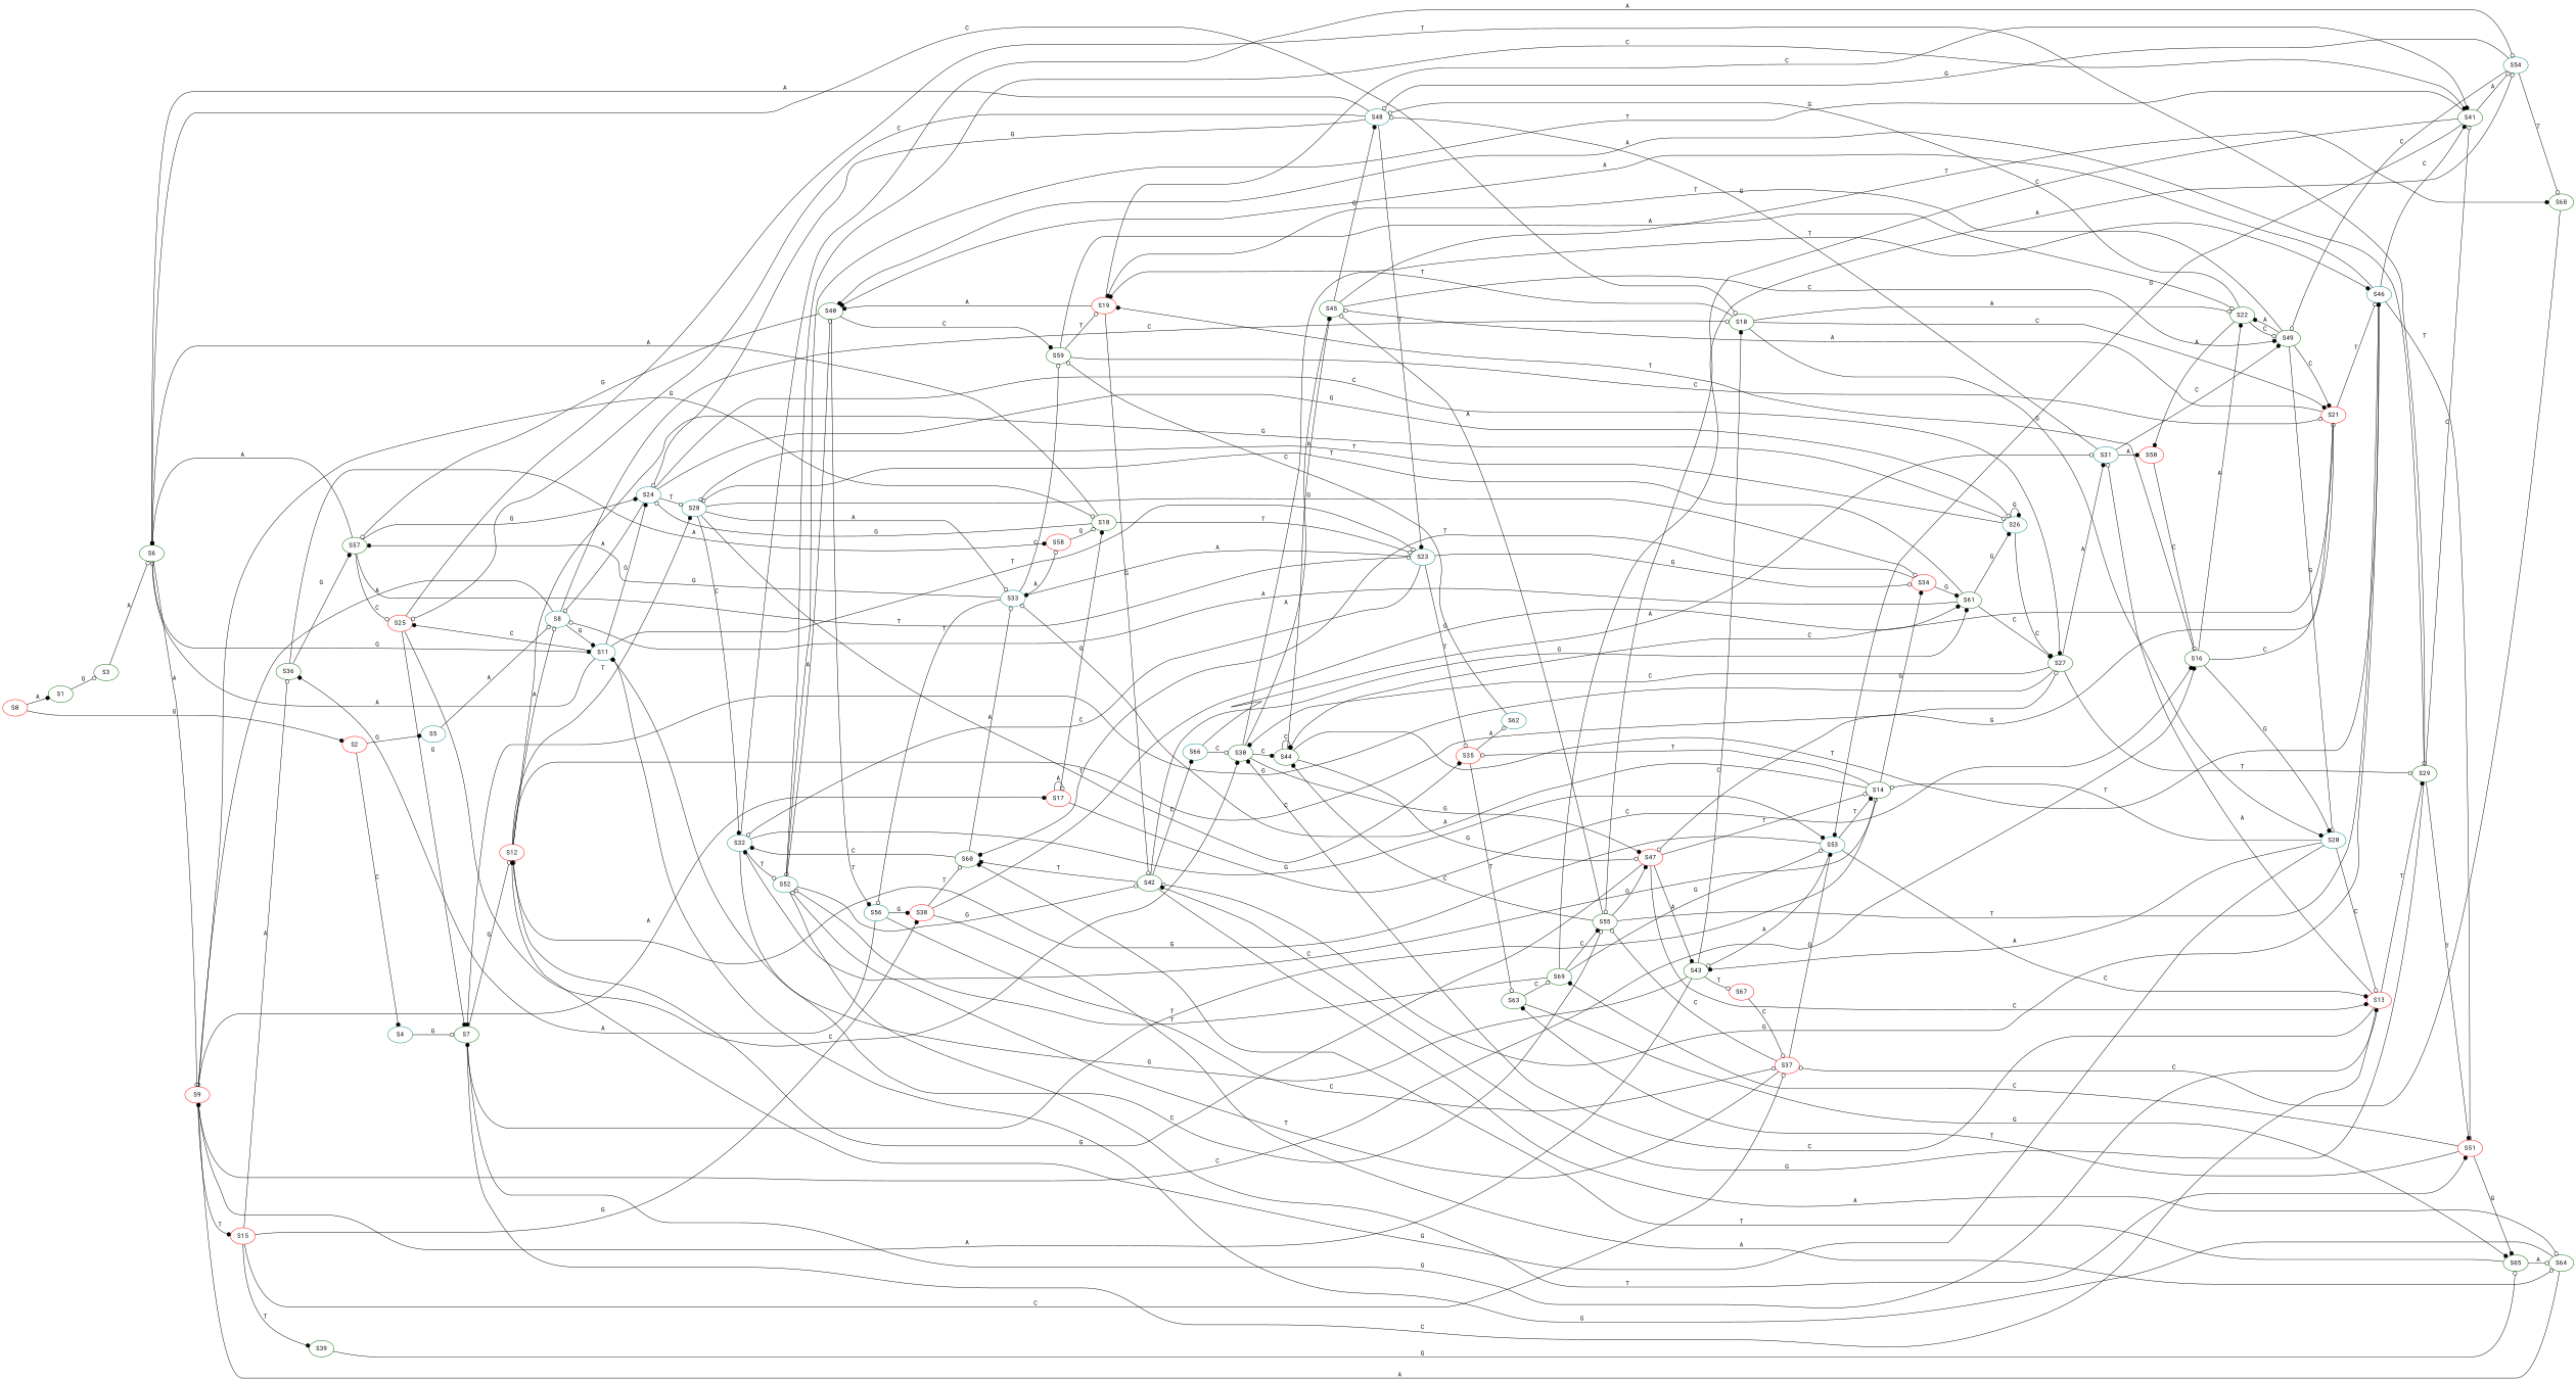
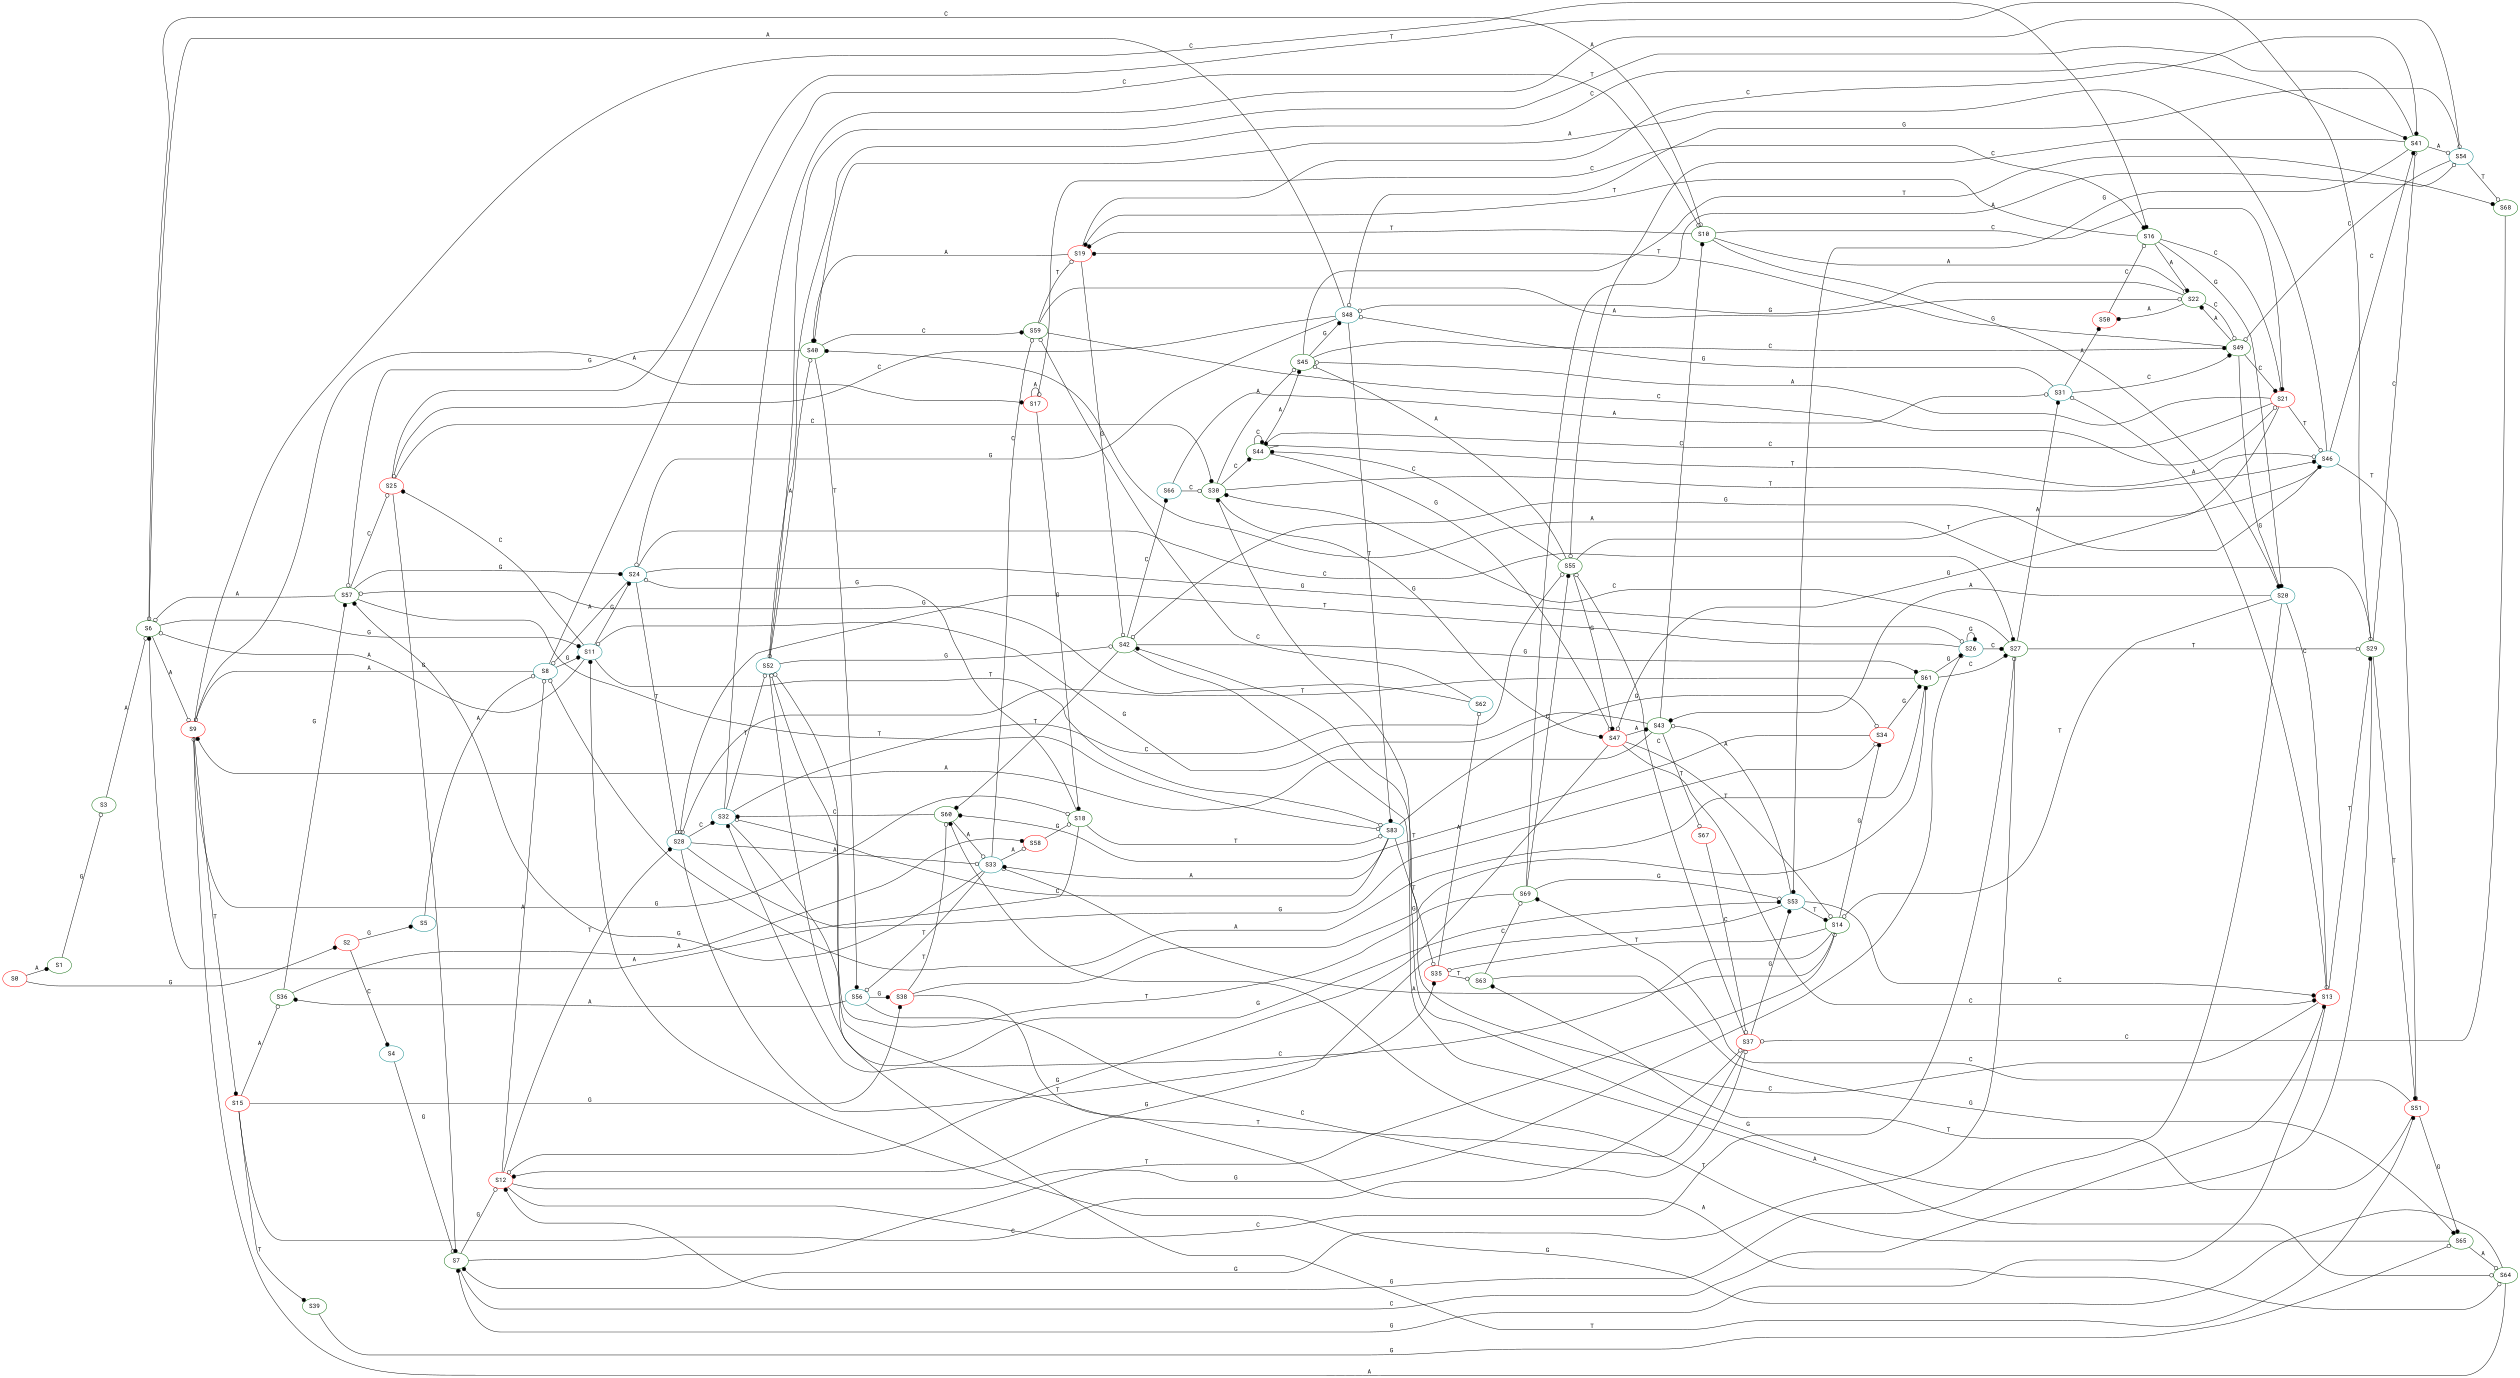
  strict digraph {
    fontname="Roboto Mono"
    rankdir=LR
    node [color=darkgreen fontname="Roboto Mono"]
    edge [arrowhead=odot fontname="Roboto Mono"]
    S0 [color=red]
    S1
    S2 [color=red]
    S3
    S4 [color=teal]
    S5 [color=teal]
    S6
    S7
    S8 [color=teal]
    S9 [color=red]
    S10
    S11 [color=teal]
    S12 [color=red]
    S13 [color=red]
    S14
    S15 [color=red]
    S16
    S17 [color=red]
    S18
    S19 [color=red]
    S20 [color=teal]
    S21 [color=red]
    S22
-   S23 [color=teal]
+   S23 [color=teal label=S83]
    S24 [color=teal]
    S25 [color=red]
    S26 [color=teal]
    S27
    S28 [color=teal]
    S29
    S30
    S31 [color=teal]
    S32 [color=teal]
    S33 [color=teal]
    S34 [color=red]
    S35 [color=red]
    S36
    S37 [color=red]
    S38 [color=red]
    S39
    S40
    S41
    S42
    S43
    S44
    S45
    S46 [color=teal]
    S47 [color=red]
    S48 [color=teal]
    S49
    S50 [color=red]
    S51 [color=red]
    S52 [color=teal]
    S53 [color=teal]
    S54 [color=teal]
    S55
    S56 [color=teal]
    S57
    S58 [color=red]
    S59
    S60
    S61
    S62 [color=teal]
    S63
    S64
    S65
    S66 [color=teal]
    S67 [color=red]
    S68
    S69
    S0 -> S1 [arrowhead=dot label=A]
    S0 -> S2 [arrowhead=dot label=G]
    S1 -> S3 [label=G]
    S2 -> S4 [arrowhead=dot label=C]
    S2 -> S5 [arrowhead=dot label=G]
    S3 -> S6 [label=A]
    S4 -> S7 [label=G]
    S5 -> S8 [label=A]
    S6 -> S9 [label=A]
    S6 -> S10 [label=C]
    S6 -> S11 [arrowhead=dot label=G]
    S7 -> S12 [label=G]
    S7 -> S13 [arrowhead=dot label=C]
    S7 -> S14 [label=T]
    S8 -> S9 [label=A]
    S8 -> S10 [label=C]
    S8 -> S11 [arrowhead=dot label=G]
    S9 -> S15 [arrowhead=dot label=T]
    S9 -> S16 [arrowhead=dot label=C]
    S9 -> S17 [arrowhead=dot label=A]
    S9 -> S18 [label=G]
    S10 -> S19 [arrowhead=dot label=T]
    S10 -> S20 [arrowhead=dot label=G]
    S10 -> S21 [arrowhead=dot label=C]
    S10 -> S22 [label=A]
    S11 -> S6 [label=A]
    S11 -> S23 [label=T]
    S11 -> S24 [arrowhead=dot label=G]
    S11 -> S25 [arrowhead=dot label=C]
    S12 -> S8 [label=A]
    S12 -> S26 [label=G]
    S12 -> S27 [label=C]
    S12 -> S28 [arrowhead=dot label=T]
    S13 -> S7 [arrowhead=dot label=G]
    S13 -> S29 [arrowhead=dot label=T]
    S13 -> S30 [arrowhead=dot label=C]
    S13 -> S31 [label=A]
    S14 -> S32 [arrowhead=dot label=C]
    S14 -> S33 [label=A]
    S14 -> S34 [arrowhead=dot label=G]
    S14 -> S35 [label=T]
    S15 -> S36 [label=A]
    S15 -> S37 [label=C]
    S15 -> S38 [arrowhead=dot label=G]
    S15 -> S39 [arrowhead=dot label=T]
    S16 -> S19 [arrowhead=dot label=T]
    S16 -> S20 [arrowhead=dot label=G]
    S16 -> S21 [label=C]
    S16 -> S22 [arrowhead=dot label=A]
    S17 -> S16 [arrowhead=dot label=C]
    S17 -> S17 [label=A]
    S17 -> S18 [arrowhead=dot label=G]
    S18 -> S6 [arrowhead=dot label=A]
    S18 -> S23 [label=T]
    S18 -> S24 [label=G]
    S19 -> S40 [arrowhead=dot label=A]
    S19 -> S41 [arrowhead=dot label=C]
    S19 -> S42 [label=G]
    S20 -> S12 [arrowhead=dot label=G]
    S20 -> S13 [label=C]
    S20 -> S14 [label=T]
    S20 -> S43 [arrowhead=dot label=A]
    S21 -> S44 [arrowhead=dot label=C]
    S21 -> S45 [label=A]
    S21 -> S46 [label=T]
    S21 -> S47 [label=G]
    S22 -> S48 [label=G]
    S22 -> S49 [label=C]
    S22 -> S50 [arrowhead=dot label=A]
    S23 -> S32 [label=C]
    S23 -> S33 [arrowhead=dot label=A]
    S23 -> S34 [label=G]
    S23 -> S35 [label=T]
    S24 -> S8 [label=A]
    S24 -> S26 [label=G]
    S24 -> S27 [arrowhead=dot label=C]
    S24 -> S28 [label=T]
    S25 -> S7 [arrowhead=dot label=G]
    S25 -> S29 [label=T]
    S25 -> S30 [arrowhead=dot label=C]
    S26 -> S26 [arrowhead=dot label=G]
    S26 -> S27 [arrowhead=dot label=C]
    S26 -> S28 [label=T]
    S27 -> S7 [arrowhead=dot label=G]
    S27 -> S29 [label=T]
    S27 -> S30 [arrowhead=dot label=C]
    S27 -> S31 [arrowhead=dot label=A]
    S28 -> S32 [arrowhead=dot label=C]
    S28 -> S33 [label=A]
    S28 -> S34 [label=G]
    S28 -> S35 [arrowhead=dot label=T]
    S29 -> S40 [arrowhead=dot label=A]
    S29 -> S41 [label=C]
    S29 -> S42 [arrowhead=dot label=G]
    S29 -> S51 [arrowhead=dot label=T]
    S30 -> S44 [arrowhead=dot label=C]
    S30 -> S45 [label=A]
    S30 -> S46 [arrowhead=dot label=T]
    S30 -> S47 [arrowhead=dot label=G]
    S31 -> S48 [label=G]
    S31 -> S49 [arrowhead=dot label=C]
    S31 -> S50 [arrowhead=dot label=A]
    S32 -> S52 [label=T]
    S32 -> S53 [arrowhead=dot label=G]
    S32 -> S54 [label=A]
    S32 -> S55 [label=C]
    S33 -> S56 [label=T]
    S33 -> S57 [arrowhead=dot label=G]
    S33 -> S58 [label=A]
    S33 -> S59 [label=C]
    S34 -> S60 [arrowhead=dot label=T]
    S34 -> S61 [arrowhead=dot label=G]
    S35 -> S62 [label=A]
    S35 -> S63 [label=T]
    S36 -> S57 [arrowhead=dot label=G]
    S36 -> S58 [arrowhead=dot label=A]
    S37 -> S52 [label=T]
    S37 -> S53 [arrowhead=dot label=G]
    S37 -> S55 [label=C]
    S38 -> S60 [label=T]
    S38 -> S61 [arrowhead=dot label=G]
    S38 -> S64 [label=A]
    S39 -> S65 [label=G]
    S40 -> S56 [arrowhead=dot label=T]
    S40 -> S57 [label=G]
    S40 -> S59 [arrowhead=dot label=C]
    S41 -> S52 [label=T]
    S41 -> S53 [arrowhead=dot label=G]
    S41 -> S54 [label=A]
    S41 -> S55 [label=C]
    S42 -> S60 [arrowhead=dot label=T]
    S42 -> S61 [arrowhead=dot label=G]
    S42 -> S64 [label=A]
    S42 -> S66 [arrowhead=dot label=C]
    S43 -> S9 [arrowhead=dot label=A]
    S43 -> S10 [arrowhead=dot label=C]
    S43 -> S11 [label=G]
    S43 -> S67 [label=T]
    S44 -> S44 [arrowhead=dot label=C]
    S44 -> S45 [arrowhead=dot label=A]
    S44 -> S46 [label=T]
    S44 -> S47 [label=G]
    S45 -> S48 [arrowhead=dot label=G]
    S45 -> S49 [arrowhead=dot label=C]
    S45 -> S68 [arrowhead=dot label=T]
    S46 -> S40 [arrowhead=dot label=A]
    S46 -> S41 [arrowhead=dot label=C]
    S46 -> S42 [label=G]
    S46 -> S51 [label=T]
    S47 -> S12 [label=G]
    S47 -> S13 [arrowhead=dot label=C]
    S47 -> S14 [label=T]
    S47 -> S43 [arrowhead=dot label=A]
    S48 -> S6 [label=A]
    S48 -> S23 [arrowhead=dot label=T]
    S48 -> S24 [label=G]
    S48 -> S25 [label=C]
    S49 -> S19 [arrowhead=dot label=T]
    S49 -> S20 [label=G]
    S49 -> S21 [arrowhead=dot label=C]
    S49 -> S22 [arrowhead=dot label=A]
    S50 -> S16 [label=C]
    S51 -> S63 [arrowhead=dot label=T]
    S51 -> S65 [arrowhead=dot label=G]
    S51 -> S69 [arrowhead=dot label=C]
    S52 -> S40 [label=A]
    S52 -> S41 [arrowhead=dot label=C]
    S52 -> S42 [label=G]
    S52 -> S51 [arrowhead=dot label=T]
    S53 -> S12 [arrowhead=dot label=G]
    S53 -> S13 [arrowhead=dot label=C]
    S53 -> S14 [arrowhead=dot label=T]
    S53 -> S43 [label=A]
    S54 -> S48 [label=G]
    S54 -> S49 [label=C]
    S54 -> S68 [label=T]
    S55 -> S44 [arrowhead=dot label=C]
    S55 -> S45 [label=A]
    S55 -> S46 [arrowhead=dot label=T]
    S55 -> S47 [arrowhead=dot label=G]
    S56 -> S36 [arrowhead=dot label=A]
    S56 -> S37 [label=C]
    S56 -> S38 [arrowhead=dot label=G]
    S57 -> S6 [label=A]
    S57 -> S23 [label=T]
    S57 -> S24 [arrowhead=dot label=G]
    S57 -> S25 [label=C]
    S58 -> S18 [label=G]
    S59 -> S19 [label=T]
    S59 -> S21 [label=C]
    S59 -> S22 [label=A]
    S60 -> S32 [arrowhead=dot label=C]
    S60 -> S33 [label=A]
    S61 -> S8 [label=A]
    S61 -> S26 [arrowhead=dot label=G]
    S61 -> S27 [arrowhead=dot label=C]
    S61 -> S28 [label=T]
+   S62 -> S57 [label=G]
    S62 -> S59 [label=C]
    S63 -> S65 [arrowhead=dot label=G]
    S63 -> S69 [label=C]
    S64 -> S9 [label=A]
    S64 -> S11 [arrowhead=dot label=G]
    S65 -> S60 [arrowhead=dot label=T]
    S65 -> S64 [label=A]
    S66 -> S30 [label=C]
    S66 -> S31 [label=A]
    S67 -> S37 [label=C]
    S68 -> S37 [label=C]
    S69 -> S52 [label=T]
    S69 -> S53 [label=G]
    S69 -> S54 [label=A]
    S69 -> S55 [arrowhead=dot label=C]
  }
